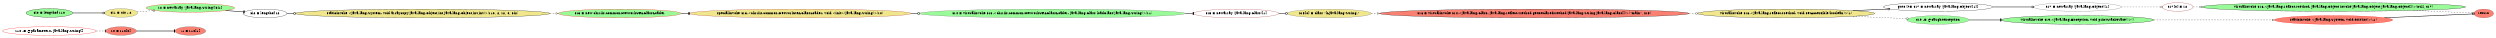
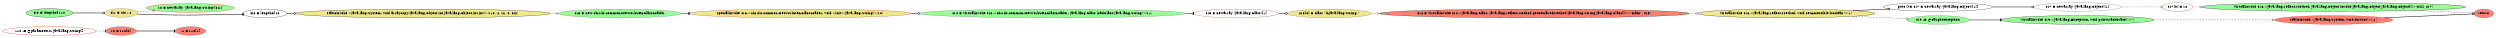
  digraph {
    rankdir=LR
    node [color=gray40 fillcolor=palegreen style=filled]
    edge [arrowhead=odot style=bold]
    "r10 := @parameter0: java.lang.String[]" [color=red fillcolor=white]
    "r0 = r10[0]" [fillcolor=salmon]
    "r1 = r10[1]" [fillcolor=salmon]
    "$i0 = lengthof r10" [color=black]
    "$i1 = $i0 - 2" [fillcolor=khaki]
    "r2 = newarray (java.lang.String)[$i1]" [color=red]
    "$i2 = lengthof r2" [color=black fillcolor=white]
    "staticinvoke <java.lang.System: void arraycopy(java.lang.Object,int,java.lang.Object,int,int)>(r10, 2, r2, 0, $i2)" [color=black fillcolor=khaki]
-   "$r3 = new chrriis.common.NetworkURLClassLoader" [color=red]
+   "$r3 = new chrriis.common.NetworkURLClassLoader"
    "specialinvoke $r3.<chrriis.common.NetworkURLClassLoader: void <init>(java.lang.String)>(r0)" [color=brown fillcolor=khaki]
    "$r4 = virtualinvoke $r3.<chrriis.common.NetworkURLClassLoader: java.lang.Class loadClass(java.lang.String)>(r1)"
    "$r5 = newarray (java.lang.Class)[1]" [color=brown fillcolor=white]
    "$r5[0] = class \"[Ljava/lang/String;\"" [fillcolor=khaki]
    "$r6 = virtualinvoke $r4.<java.lang.Class: java.lang.reflect.Method getDeclaredMethod(java.lang.String,java.lang.Class[])>(\"main\", $r5)" [color=black fillcolor=salmon]
    "virtualinvoke $r6.<java.lang.reflect.Method: void setAccessible(boolean)>(1)" [color=black fillcolor=khaki]
    "goto [?= $r7 = newarray (java.lang.Object)[1]]" [color=black fillcolor=white]
    "$r9 := @caughtexception"
    "$r7 = newarray (java.lang.Object)[1]" [fillcolor=white]
    "virtualinvoke $r9.<java.lang.Exception: void printStackTrace()>()" [color=black]
    "$r7[0] = r2" [color=brown fillcolor=white]
    "virtualinvoke $r6.<java.lang.reflect.Method: java.lang.Object invoke(java.lang.Object,java.lang.Object[])>(null, $r7)" [color=black]
    return [color=brown fillcolor=salmon]
    "staticinvoke <java.lang.System: void exit(int)>(-1)" [color=red fillcolor=salmon]
    "r10 := @parameter0: java.lang.String[]" -> "r0 = r10[0]" [arrowhead=tee style=dashed]
    "r0 = r10[0]" -> "r1 = r10[1]" [arrowhead=tee]
    "$i0 = lengthof r10" -> "$i1 = $i0 - 2"
    "$i1 = $i0 - 2" -> "r2 = newarray (java.lang.String)[$i1]" [style=dashed]
-   "r2 = newarray (java.lang.String)[$i1]" -> "$i2 = lengthof r2" [arrowhead=tee]
+   "$i1 = $i0 - 2" -> "$i2 = lengthof r2" [arrowhead=tee]
    "$i2 = lengthof r2" -> "staticinvoke <java.lang.System: void arraycopy(java.lang.Object,int,java.lang.Object,int,int)>(r10, 2, r2, 0, $i2)"
    "staticinvoke <java.lang.System: void arraycopy(java.lang.Object,int,java.lang.Object,int,int)>(r10, 2, r2, 0, $i2)" -> "$r3 = new chrriis.common.NetworkURLClassLoader" [arrowhead=onormal style=dashed]
    "$r3 = new chrriis.common.NetworkURLClassLoader" -> "specialinvoke $r3.<chrriis.common.NetworkURLClassLoader: void <init>(java.lang.String)>(r0)" [arrowhead=tee]
    "specialinvoke $r3.<chrriis.common.NetworkURLClassLoader: void <init>(java.lang.String)>(r0)" -> "$r4 = virtualinvoke $r3.<chrriis.common.NetworkURLClassLoader: java.lang.Class loadClass(java.lang.String)>(r1)"
    "$r4 = virtualinvoke $r3.<chrriis.common.NetworkURLClassLoader: java.lang.Class loadClass(java.lang.String)>(r1)" -> "$r5 = newarray (java.lang.Class)[1]" [arrowhead=tee]
    "$r5 = newarray (java.lang.Class)[1]" -> "$r5[0] = class \"[Ljava/lang/String;\""
    "$r5[0] = class \"[Ljava/lang/String;\"" -> "$r6 = virtualinvoke $r4.<java.lang.Class: java.lang.reflect.Method getDeclaredMethod(java.lang.String,java.lang.Class[])>(\"main\", $r5)" [arrowhead=onormal style=dashed]
    "$r6 = virtualinvoke $r4.<java.lang.Class: java.lang.reflect.Method getDeclaredMethod(java.lang.String,java.lang.Class[])>(\"main\", $r5)" -> "virtualinvoke $r6.<java.lang.reflect.Method: void setAccessible(boolean)>(1)" [style=dashed]
    "virtualinvoke $r6.<java.lang.reflect.Method: void setAccessible(boolean)>(1)" -> "goto [?= $r7 = newarray (java.lang.Object)[1]]"
    "virtualinvoke $r6.<java.lang.reflect.Method: void setAccessible(boolean)>(1)" -> "$r9 := @caughtexception" [style=dashed]
    "goto [?= $r7 = newarray (java.lang.Object)[1]]" -> "$r7 = newarray (java.lang.Object)[1]"
    "$r9 := @caughtexception" -> "virtualinvoke $r9.<java.lang.Exception: void printStackTrace()>()" [arrowhead=tee]
    "$r7 = newarray (java.lang.Object)[1]" -> "$r7[0] = r2" [style=dashed]
    "virtualinvoke $r9.<java.lang.Exception: void printStackTrace()>()" -> "staticinvoke <java.lang.System: void exit(int)>(-1)" [arrowhead=onormal style=dashed]
    "$r7[0] = r2" -> "virtualinvoke $r6.<java.lang.reflect.Method: java.lang.Object invoke(java.lang.Object,java.lang.Object[])>(null, $r7)" [style=dashed]
    "virtualinvoke $r6.<java.lang.reflect.Method: java.lang.Object invoke(java.lang.Object,java.lang.Object[])>(null, $r7)" -> return [style=dashed]
    "staticinvoke <java.lang.System: void exit(int)>(-1)" -> return
  }
